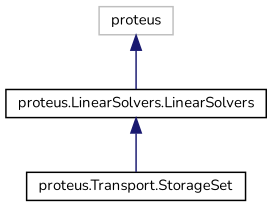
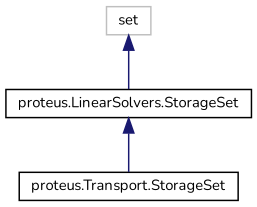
  digraph {
    fontname=Nunito
    rankdir=TB
    node [color=black fillcolor=white fontname=Nunito fontsize=10 shape=record style=filled]
    edge [color=midnightblue dir=back fontname=Nunito fontsize=10 labelfontname=Helvetica labelfontsize=10 style=solid]
-   n1 [color=grey75 height=0.2 label=proteus width=0.4]
-   n2 [height=0.2 label="proteus.LinearSolvers.LinearSolvers" width=0.4]
+   n1 [color=grey75 height=0.2 label=set width=0.4]
+   n2 [height=0.2 label="proteus.LinearSolvers.StorageSet" width=0.4]
    n3 [height=0.2 label="proteus.Transport.StorageSet" width=0.4]
    n1 -> n2
    n2 -> n3
  }
